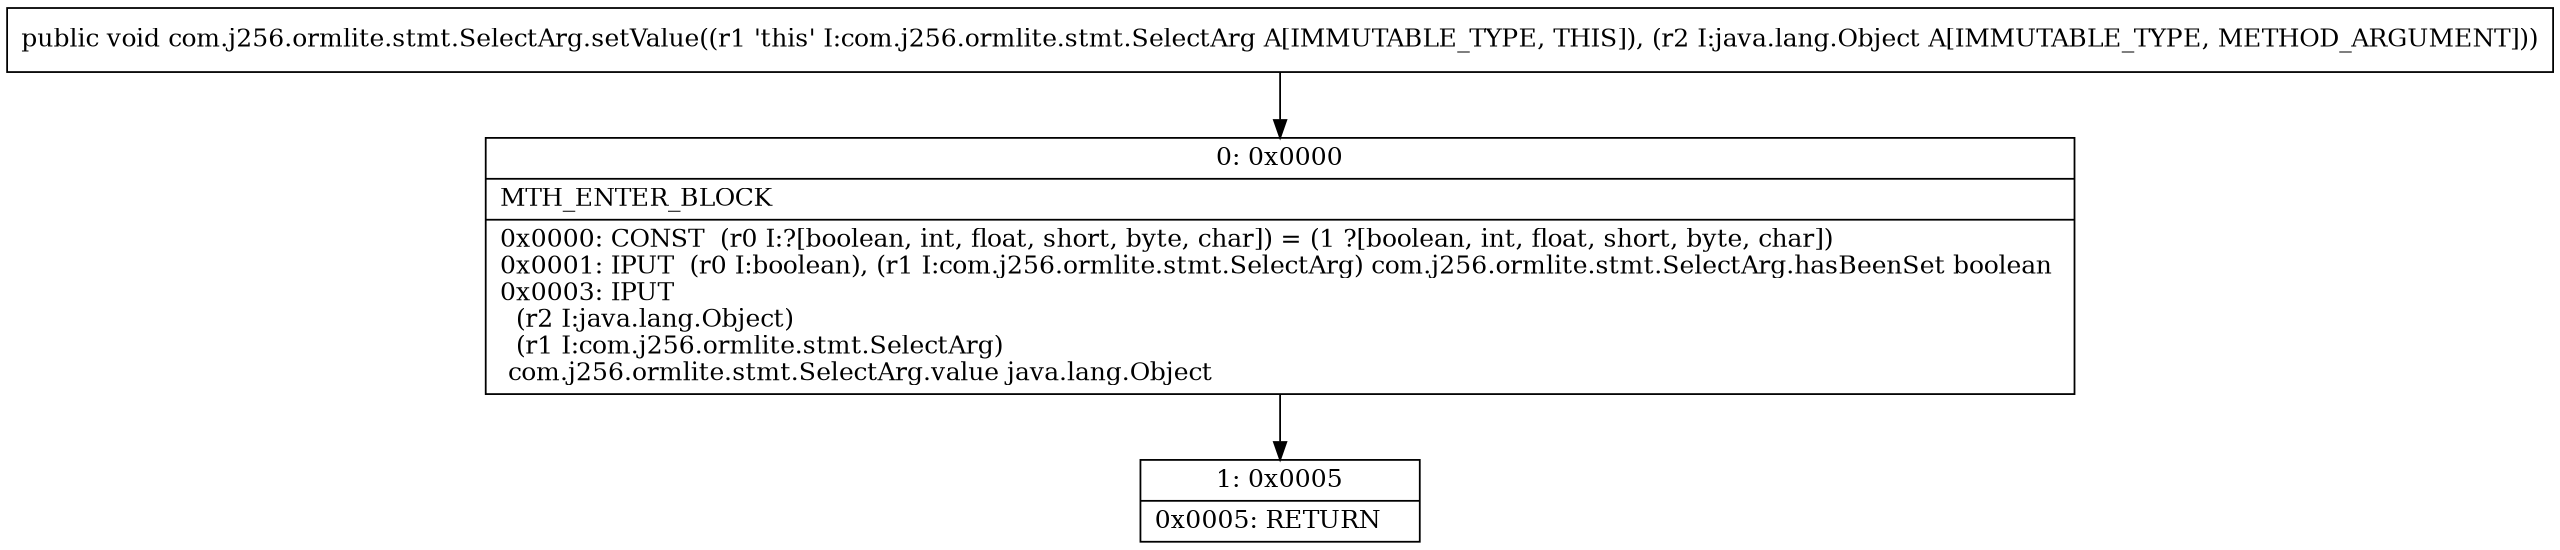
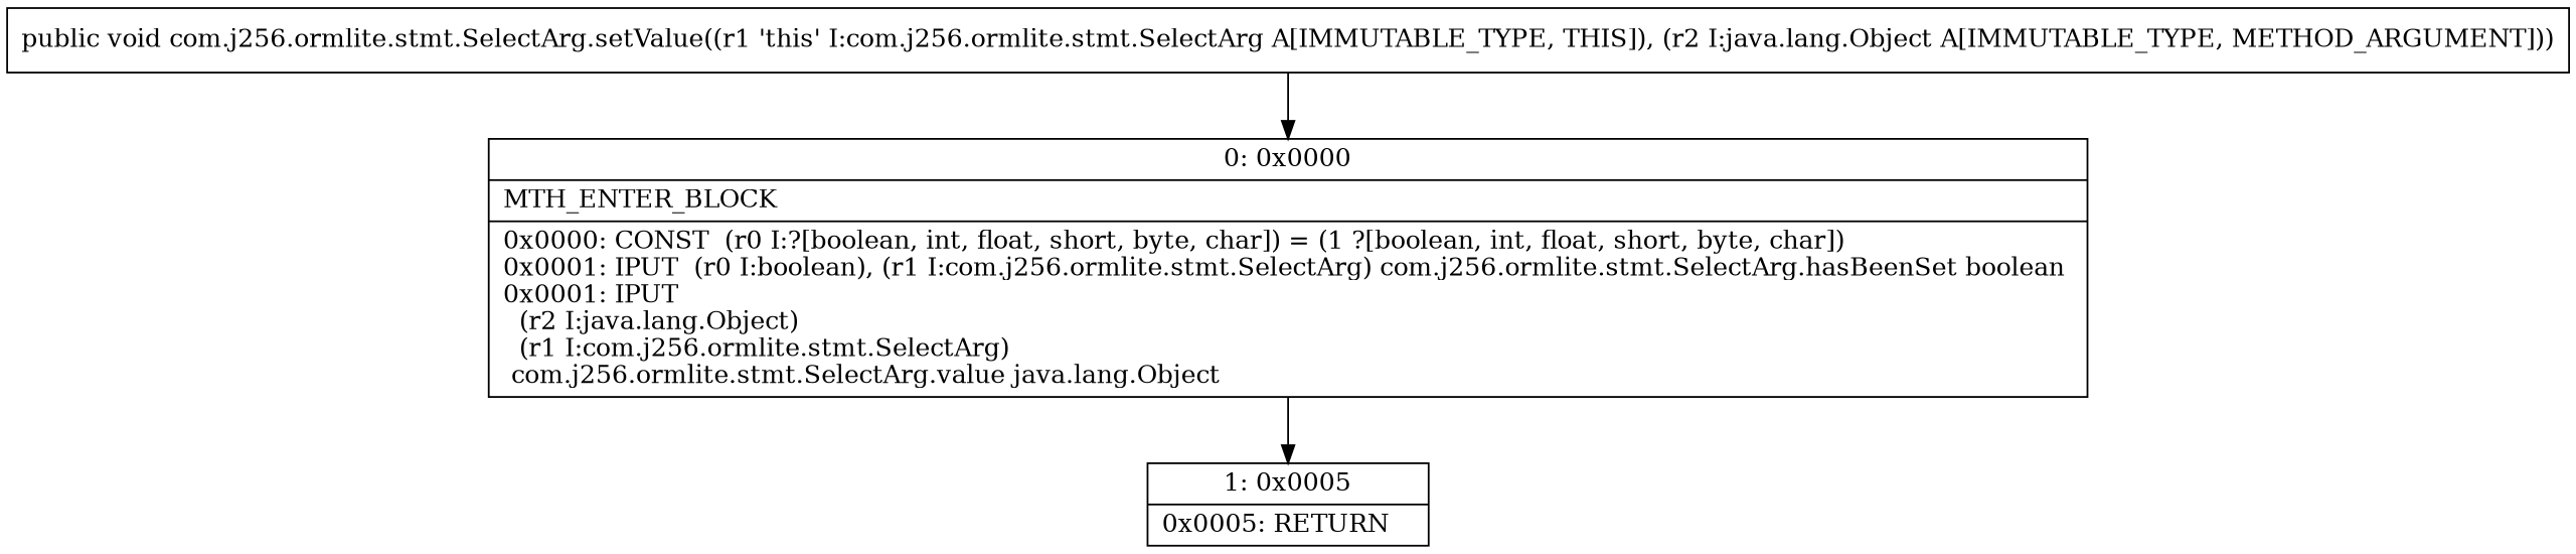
  digraph {
    node [shape=record]
-   n1 [label="{0\:\ 0x0000|MTH_ENTER_BLOCK\l|0x0000: CONST  (r0 I:?[boolean, int, float, short, byte, char]) = (1 ?[boolean, int, float, short, byte, char]) \l0x0001: IPUT  (r0 I:boolean), (r1 I:com.j256.ormlite.stmt.SelectArg) com.j256.ormlite.stmt.SelectArg.hasBeenSet boolean \l0x0003: IPUT  \l  (r2 I:java.lang.Object)\l  (r1 I:com.j256.ormlite.stmt.SelectArg)\l com.j256.ormlite.stmt.SelectArg.value java.lang.Object \l}"]
+   n1 [label="{0\:\ 0x0000|MTH_ENTER_BLOCK\l|0x0000: CONST  (r0 I:?[boolean, int, float, short, byte, char]) = (1 ?[boolean, int, float, short, byte, char]) \l0x0001: IPUT  (r0 I:boolean), (r1 I:com.j256.ormlite.stmt.SelectArg) com.j256.ormlite.stmt.SelectArg.hasBeenSet boolean \l0x0001: IPUT  \l  (r2 I:java.lang.Object)\l  (r1 I:com.j256.ormlite.stmt.SelectArg)\l com.j256.ormlite.stmt.SelectArg.value java.lang.Object \l}"]
    n2 [label="{1\:\ 0x0005|0x0005: RETURN   \l}"]
    n3 [label="{public void com.j256.ormlite.stmt.SelectArg.setValue((r1 'this' I:com.j256.ormlite.stmt.SelectArg A[IMMUTABLE_TYPE, THIS]), (r2 I:java.lang.Object A[IMMUTABLE_TYPE, METHOD_ARGUMENT])) }"]
    n1 -> n2
    n3 -> n1
  }
